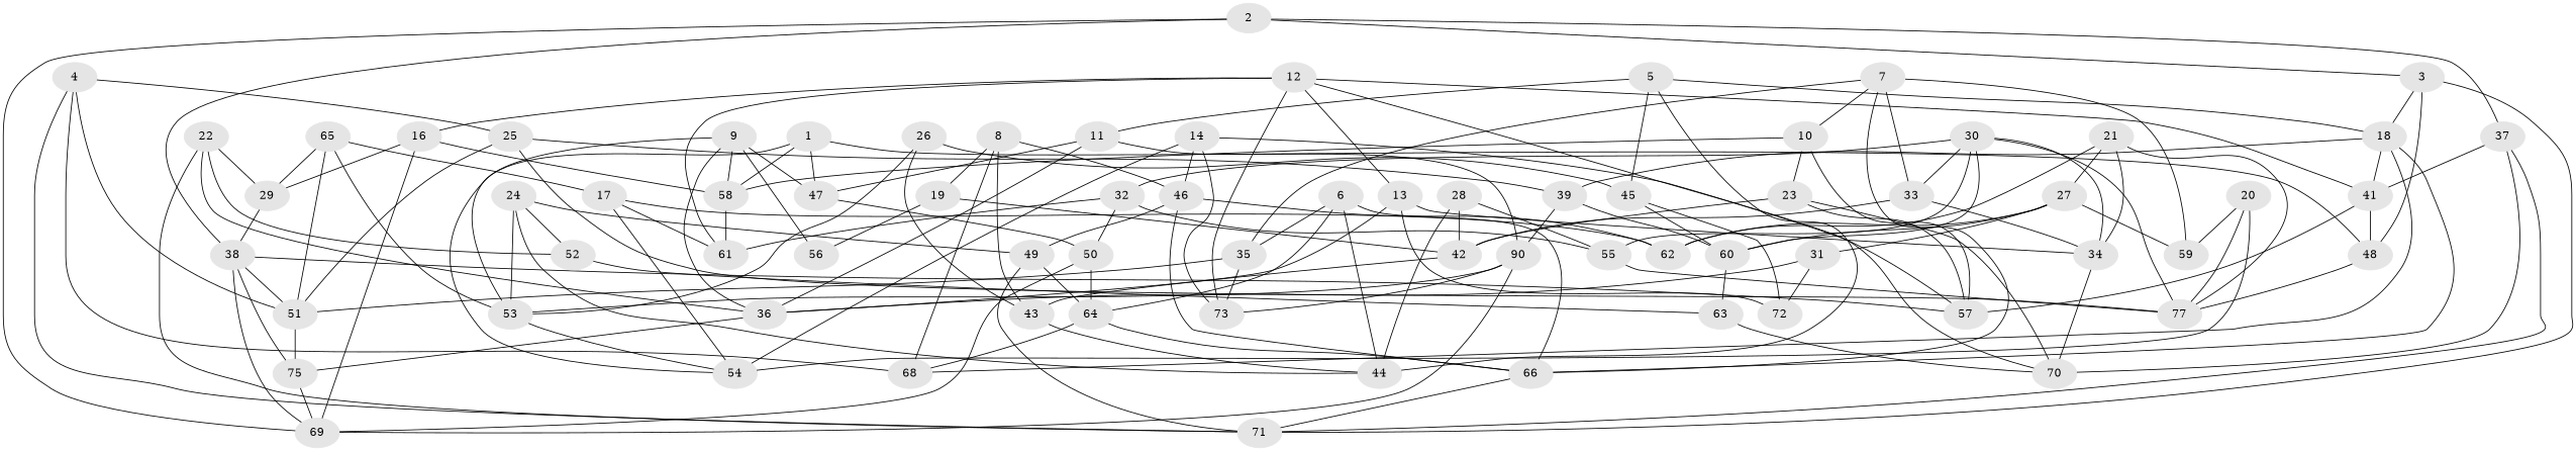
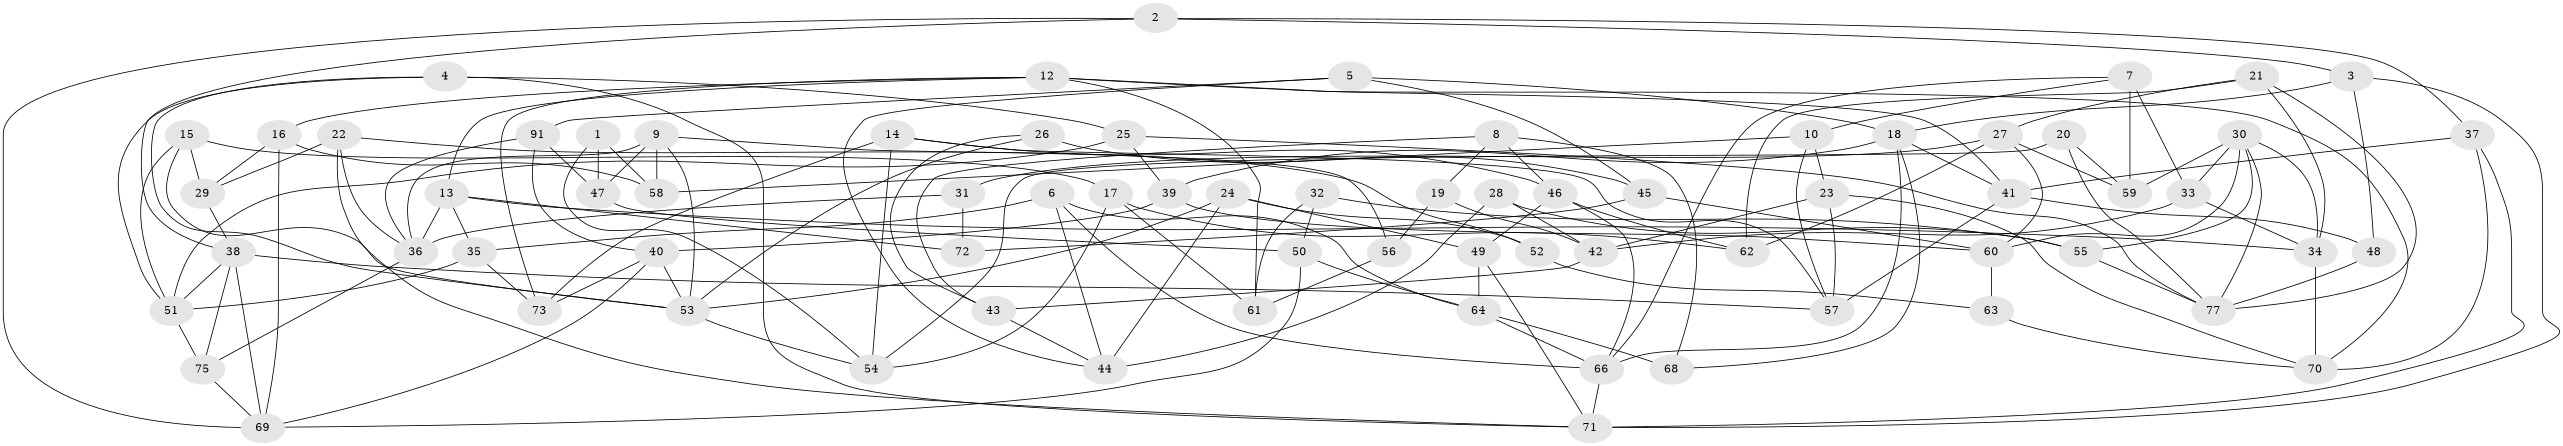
  graph {
    node [color=gray90 style=filled]
    edge [weight=1.0]
    1
    47
    48
    54
    58
    50
    n7 [label=77]
    2
    3
    37
    38
    69
    18
    71
    41
    70
    51
    57
    n19 [label=75]
    68
    66
    39
    4
    25
    5
-   11
+   11 [label=91]
    44
    45
    36
-   40 [label=90]
+   40
    72
    60
    6
    35
    64
    73
    7
    10
    33
    59
    23
    34
    42
    8
    19
    43
    46
    56
    62
    49
    9
    53
    61
    12
    13
    16
    29
    14
-   15 [label=65]
+   15
    17
    20
    21
    27
    31
    22
    52
    63
    24
    26
    28
    55
    30
    32
    1 -- 47
-   1 -- 48
    1 -- 54
    1 -- 58
    47 -- 50
    48 -- n7
    50 -- 69
    50 -- 64
    2 -- 3
    2 -- 37
    2 -- 38
    2 -- 69
    3 -- 48
    3 -- 18
    3 -- 71
    37 -- 71
    37 -- 41
    37 -- 70
    38 -- 69
    38 -- 51
    38 -- 57
    38 -- n19
    18 -- 41
    18 -- 68
    18 -- 66
    18 -- 39
    41 -- 48
    41 -- 57 [weight=2.0]
    51 -- n19
    n19 -- 69
    66 -- 71
    39 -- 40
    39 -- 60
    4 -- 71
    4 -- 51
-   4 -- 68
+   4 -- 53
    4 -- 25
    25 -- n7
    25 -- 51
    25 -- 39
    5 -- 18
    5 -- 11
    5 -- 44
    5 -- 45
    11 -- 47 [weight=2.0]
    11 -- 36
    11 -- 40 [weight=2.0]
    45 -- 72 [weight=2.0]
    45 -- 60
    36 -- n19
    40 -- 69
    40 -- 73
    40 -- 53
    60 -- 63 [weight=2.0]
    6 -- 66
    6 -- 44
    6 -- 35
    6 -- 64
    35 -- 51
    35 -- 73
    64 -- 68
    64 -- 66
    7 -- 66
-   7 -- 35
+   13 -- 35
    7 -- 10
    7 -- 33
    7 -- 59 [weight=2.0]
    10 -- 58
    10 -- 57
    10 -- 23
    33 -- 34
    33 -- 42
    23 -- 70
    23 -- 57
    23 -- 42
    34 -- 70 [weight=2.0]
    42 -- 43
    8 -- 68
    8 -- 19
    8 -- 43
    8 -- 46
    19 -- 42 [weight=2.0]
    19 -- 56
    43 -- 44
    46 -- 66
    46 -- 62
    46 -- 49 [weight=2.0]
-   58 -- 61 [weight=2.0]
+   56 -- 61 [weight=2.0]
    49 -- 71
    49 -- 64 [weight=2.0]
    9 -- 47 [weight=2.0]
    9 -- 58
    9 -- 36
    9 -- 56
    9 -- 53
    53 -- 54
    12 -- 41
    12 -- 70
    12 -- 73
    12 -- 61
    12 -- 13
    12 -- 16
    13 -- 36
    13 -- 72
    13 -- 34
    16 -- 58
    16 -- 69
    16 -- 29
    29 -- 38
    14 -- 54
    14 -- 57
    14 -- 73
    14 -- 46
    15 -- 51
    15 -- 53
    15 -- 29
    15 -- 17
    17 -- 54
    17 -- 62
    17 -- 61
    20 -- 54 [weight=2.0]
    20 -- n7
    20 -- 59
    21 -- n7
    21 -- 34
    21 -- 62
    21 -- 27
    27 -- 60
    27 -- 59
    27 -- 62
    27 -- 31 [weight=2.0]
    31 -- 36
    31 -- 72
    22 -- 71
    22 -- 36
    22 -- 29
    22 -- 52
    52 -- 63
    63 -- 70
    24 -- 44
    24 -- 49
    24 -- 53
    24 -- 52
    26 -- 45 [weight=2.0]
    26 -- 43
    26 -- 53
    28 -- 44 [weight=2.0]
    28 -- 42
    28 -- 55
    55 -- n7
    30 -- n7
    30 -- 60
    30 -- 33
    30 -- 34
    30 -- 55
-   30 -- 32
+   30 -- 59
    32 -- 50
    32 -- 61
    32 -- 55
  }
